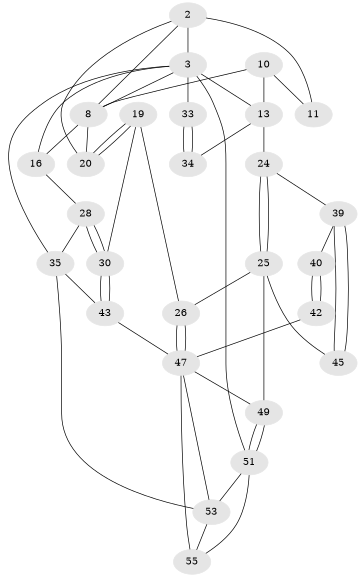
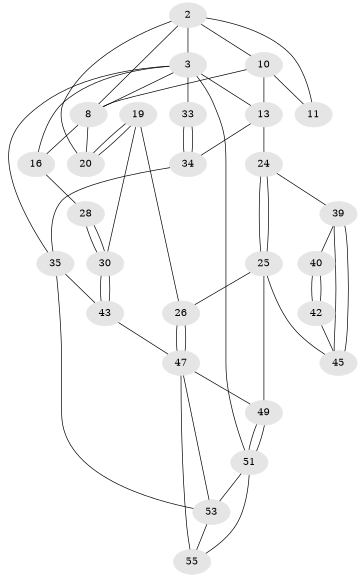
  graph {
    node [color=gray90 style=filled]
    n1 [label=2 super="+2+6"]
    3 [super="+12+32+4"]
    8 [super="+9+21"]
    10 [super="+14"]
    11
    20
    13 [super="+23"]
    16 [super="+17+22"]
    33
    35 [super="+44"]
    51 [super="+58"]
    24
    34
    28 [super="+29"]
    43
    53 [super="+54"]
    55 [super="+57"]
    19 [super="+27"]
    26
    30
    25 [super="+46"]
    39
    47 [super="+48+50"]
    45
    49
    40
    42
    n1 -- 3
    n1 -- 8
+   n1 -- 10
    n1 -- 11
    n1 -- 20
    3 -- 8
    3 -- 13 [weight=2]
    3 -- 16
    3 -- 33
    3 -- 35
    3 -- 51
    8 -- 20
    8 -- 16 [weight=2]
    10 -- 8
    10 -- 11 [weight=2]
    10 -- 13
    13 -- 24
    13 -- 34
    16 -- 28 [weight=2]
    33 -- 34
    33 -- 34
    35 -- 43
    35 -- 53
    51 -- 53
    51 -- 55
    24 -- 25
    24 -- 25
    24 -- 39
-   28 -- 35
+   34 -- 35
    28 -- 30
    28 -- 30
    43 -- 47
    53 -- 55
    19 -- 20
    19 -- 20
    19 -- 26
    19 -- 30
    26 -- 47
    26 -- 47
    30 -- 43
    30 -- 43
    25 -- 26
    25 -- 45
    25 -- 49
    39 -- 45
    39 -- 45
    39 -- 40
    47 -- 53
    47 -- 55 [weight=2]
    47 -- 49
    49 -- 51
    49 -- 51
    40 -- 42
    40 -- 42
-   42 -- 47
+   42 -- 45
  }
